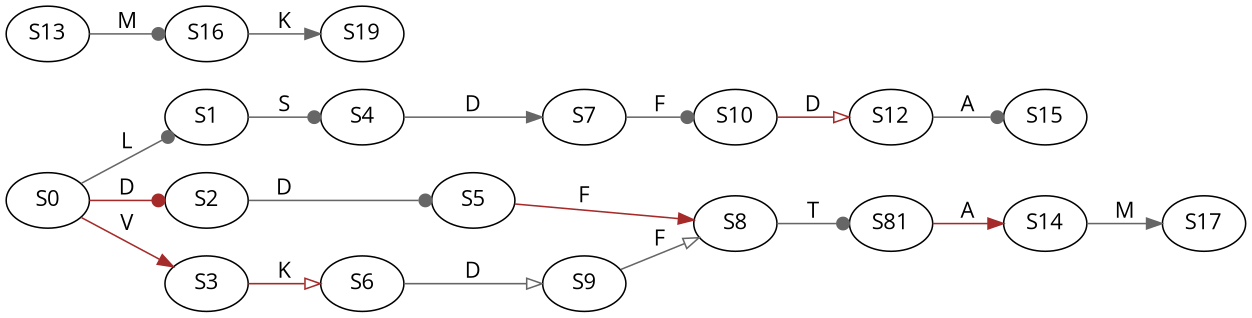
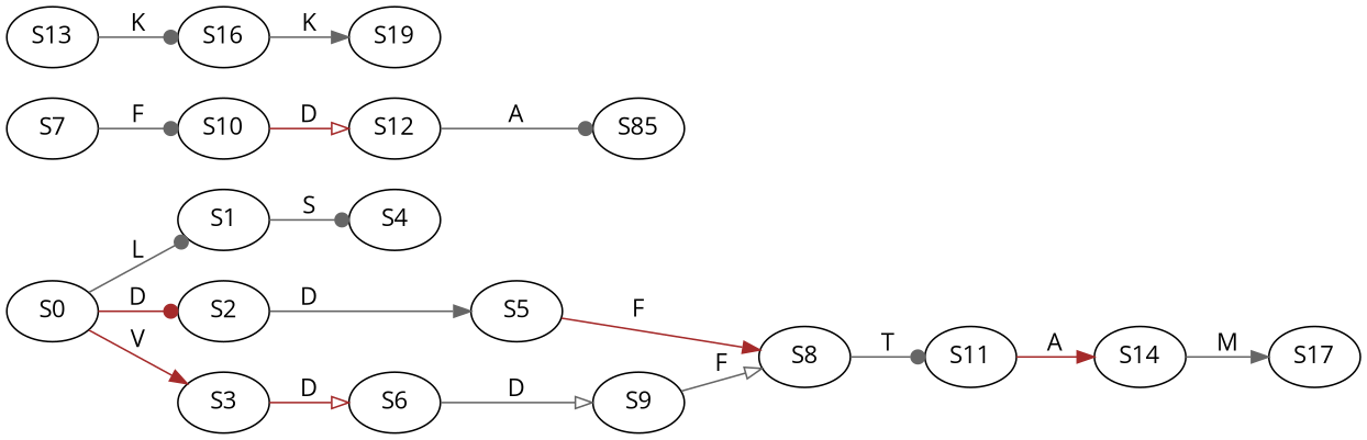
  strict digraph {
    fontname="Open Sans"
    rankdir=LR
    node [fontname="Open Sans"]
    edge [arrowhead=dot color=gray40 fontname="Open Sans"]
    S0
    S1
    S2
    S3
    S4
    S5
    S6
    S7
    S8
    S9
    S10
-   S11 [label=S81]
+   S11
    S12
    S14
-   S15
+   S15 [label=S85]
    S13
    S16
    S17
    S19
    S0 -> S1 [label=L]
    S0 -> S2 [color=brown label=D]
    S0 -> S3 [arrowhead=normal color=brown label=V]
    S1 -> S4 [label=S]
-   S2 -> S5 [label=D]
-   S3 -> S6 [arrowhead=onormal color=brown label=K]
-   S4 -> S7 [arrowhead=normal label=D]
+   S2 -> S5 [arrowhead=normal label=D]
+   S3 -> S6 [arrowhead=onormal color=brown label=D]
    S5 -> S8 [arrowhead=normal color=brown label=F]
    S6 -> S9 [arrowhead=onormal label=D]
    S7 -> S10 [label=F]
    S8 -> S11 [label=T]
    S9 -> S8 [arrowhead=onormal label=F]
    S10 -> S12 [arrowhead=onormal color=brown label=D]
    S11 -> S14 [arrowhead=normal color=brown label=A]
    S12 -> S15 [label=A]
    S14 -> S17 [arrowhead=normal label=M]
-   S13 -> S16 [label=M]
+   S13 -> S16 [label=K]
    S16 -> S19 [arrowhead=normal label=K]
  }
